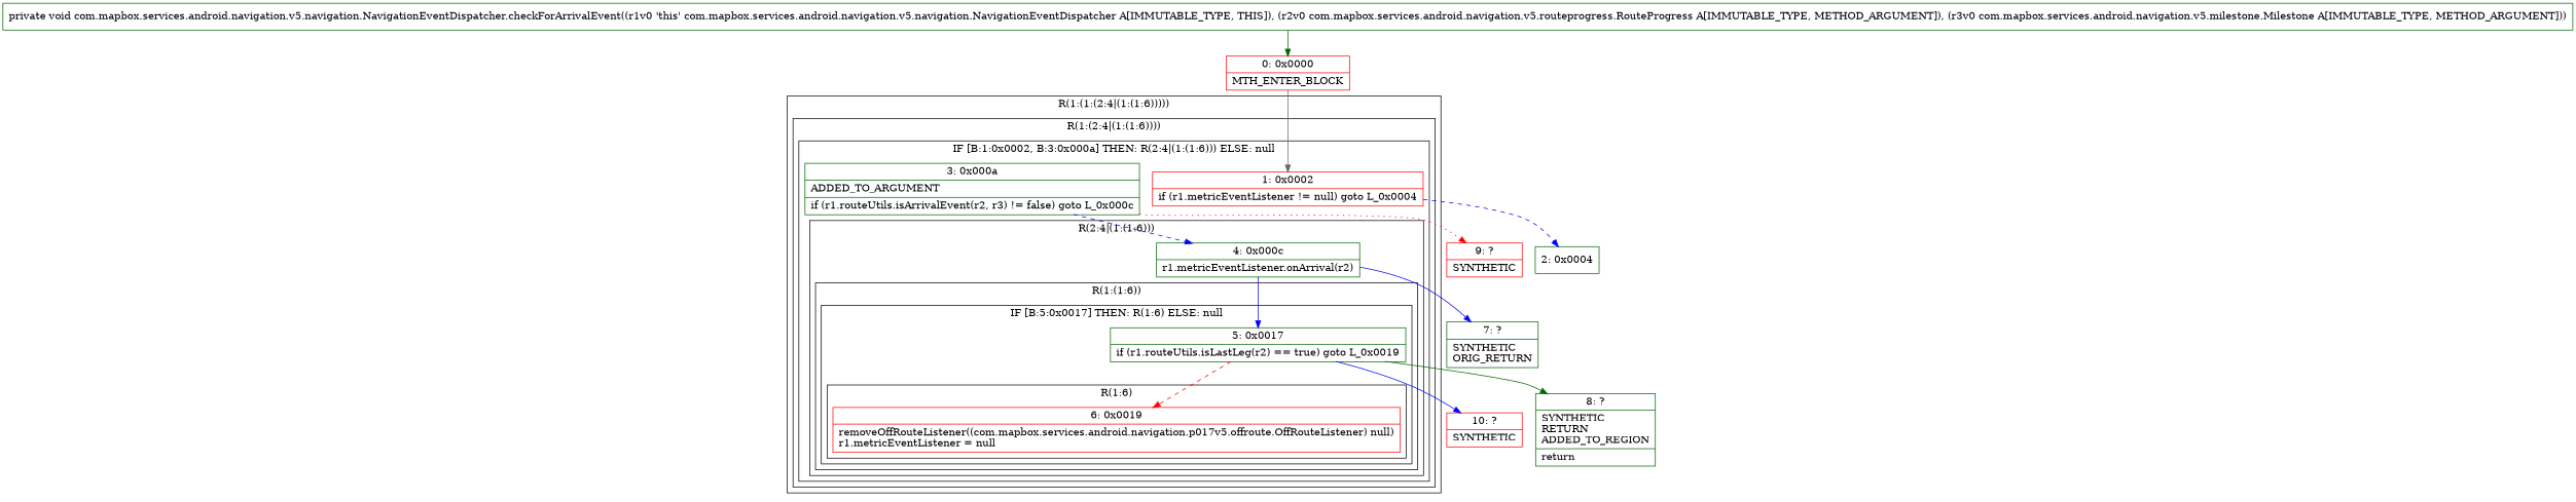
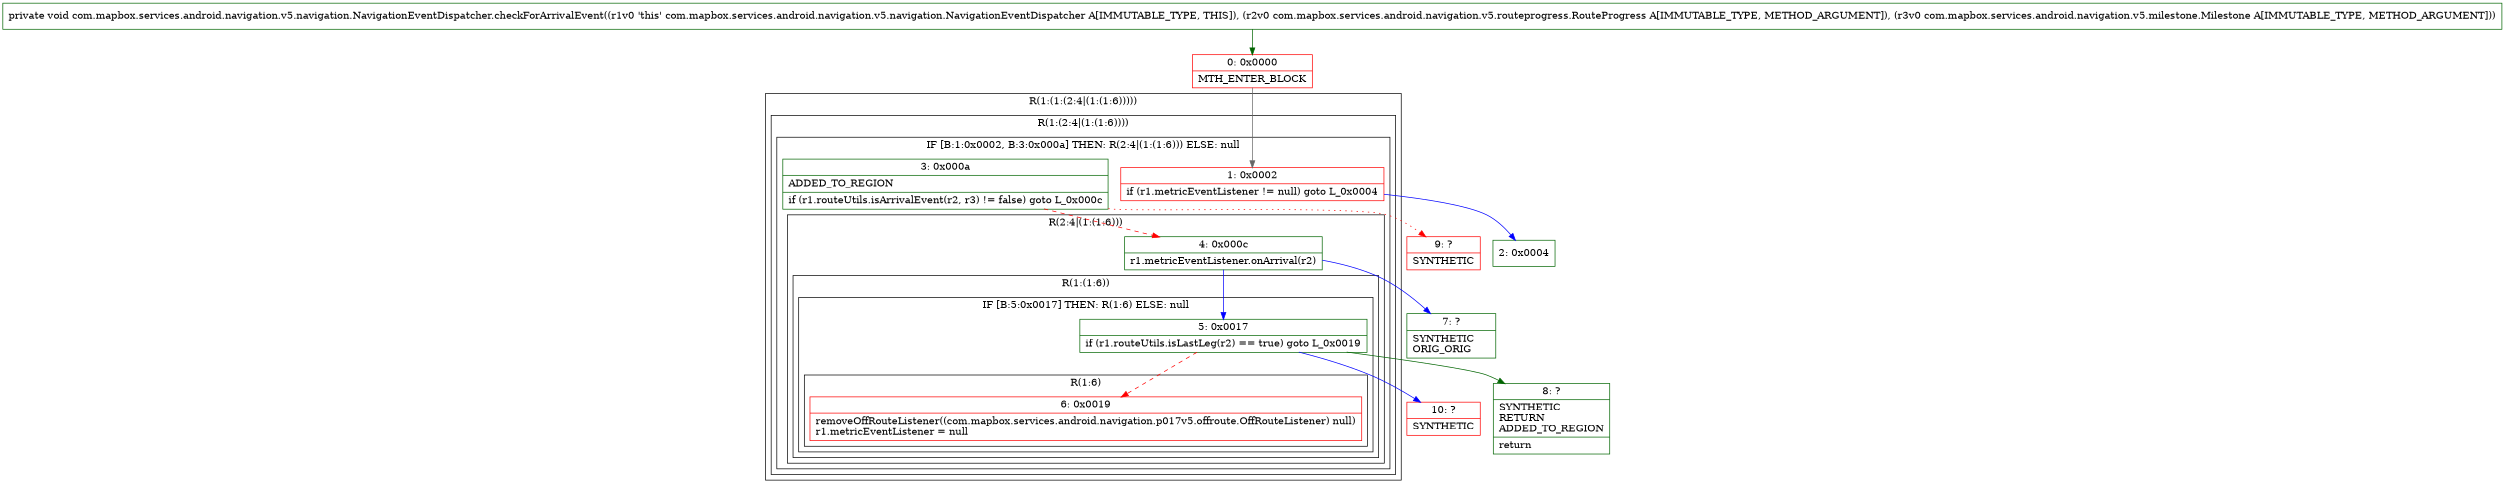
  digraph {
    node [color=darkgreen shape=record]
    edge [color=blue style=solid]
    n1 [color=red label="{6\:\ 0x0019|removeOffRouteListener((com.mapbox.services.android.navigation.p017v5.offroute.OffRouteListener) null)\lr1.metricEventListener = null\l}"]
    n2 [label="{5\:\ 0x0017|if (r1.routeUtils.isLastLeg(r2) == true) goto L_0x0019\l}"]
    n3 [label="{4\:\ 0x000c|r1.metricEventListener.onArrival(r2)\l}"]
    n4 [color=red label="{1\:\ 0x0002|if (r1.metricEventListener != null) goto L_0x0004\l}"]
-   n5 [label="{3\:\ 0x000a|ADDED_TO_ARGUMENT\l|if (r1.routeUtils.isArrivalEvent(r2, r3) != false) goto L_0x000c\l}"]
+   n5 [label="{3\:\ 0x000a|ADDED_TO_REGION\l|if (r1.routeUtils.isArrivalEvent(r2, r3) != false) goto L_0x000c\l}"]
    n6 [label="{8\:\ ?|SYNTHETIC\lRETURN\lADDED_TO_REGION\l|return\l}"]
    n7 [color=red label="{10\:\ ?|SYNTHETIC\l}"]
-   n8 [label="{7\:\ ?|SYNTHETIC\lORIG_RETURN\l}"]
+   n8 [label="{7\:\ ?|SYNTHETIC\lORIG_ORIG\l}"]
    n9 [label="{2\:\ 0x0004}"]
    n10 [color=red label="{9\:\ ?|SYNTHETIC\l}"]
    n11 [color=red label="{0\:\ 0x0000|MTH_ENTER_BLOCK\l}"]
    n12 [label="{private void com.mapbox.services.android.navigation.v5.navigation.NavigationEventDispatcher.checkForArrivalEvent((r1v0 'this' com.mapbox.services.android.navigation.v5.navigation.NavigationEventDispatcher A[IMMUTABLE_TYPE, THIS]), (r2v0 com.mapbox.services.android.navigation.v5.routeprogress.RouteProgress A[IMMUTABLE_TYPE, METHOD_ARGUMENT]), (r3v0 com.mapbox.services.android.navigation.v5.milestone.Milestone A[IMMUTABLE_TYPE, METHOD_ARGUMENT])) }"]
    subgraph cluster_1 {
      label="R(1:(1:(2:4|(1:(1:6)))))"
      subgraph cluster_2 {
        label="R(1:(2:4|(1:(1:6))))"
        subgraph cluster_3 {
          label="IF [B:1:0x0002, B:3:0x000a] THEN: R(2:4|(1:(1:6))) ELSE: null"
          n4
          n5
          subgraph cluster_4 {
            label="R(2:4|(1:(1:6)))"
            n3
            subgraph cluster_5 {
              label="R(1:(1:6))"
              subgraph cluster_6 {
                label="IF [B:5:0x0017] THEN: R(1:6) ELSE: null"
                n2
                subgraph cluster_7 {
                  label="R(1:6)"
                  n1
                }
              }
            }
          }
        }
      }
    }
    n2 -> n1 [color=red style=dashed]
    n2 -> n6 [color=darkgreen]
    n2 -> n7
    n3 -> n2
    n3 -> n8
-   n4 -> n9 [style=dashed]
-   n5 -> n3 [style=dashed]
+   n4 -> n9
+   n5 -> n3 [color=red style=dashed]
    n5 -> n10 [color=red style=dotted]
    n11 -> n4 [color=gray40]
    n12 -> n11 [color=darkgreen]
  }
